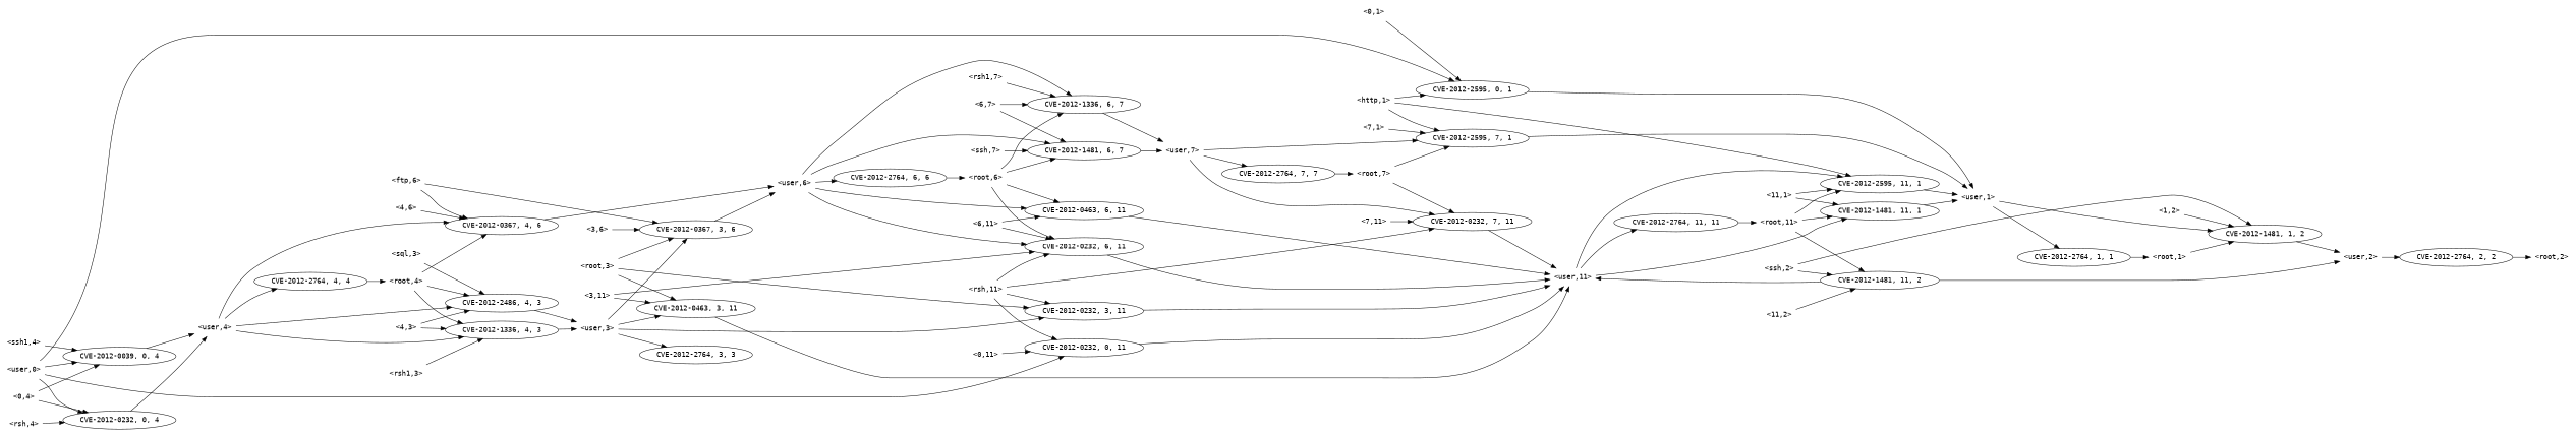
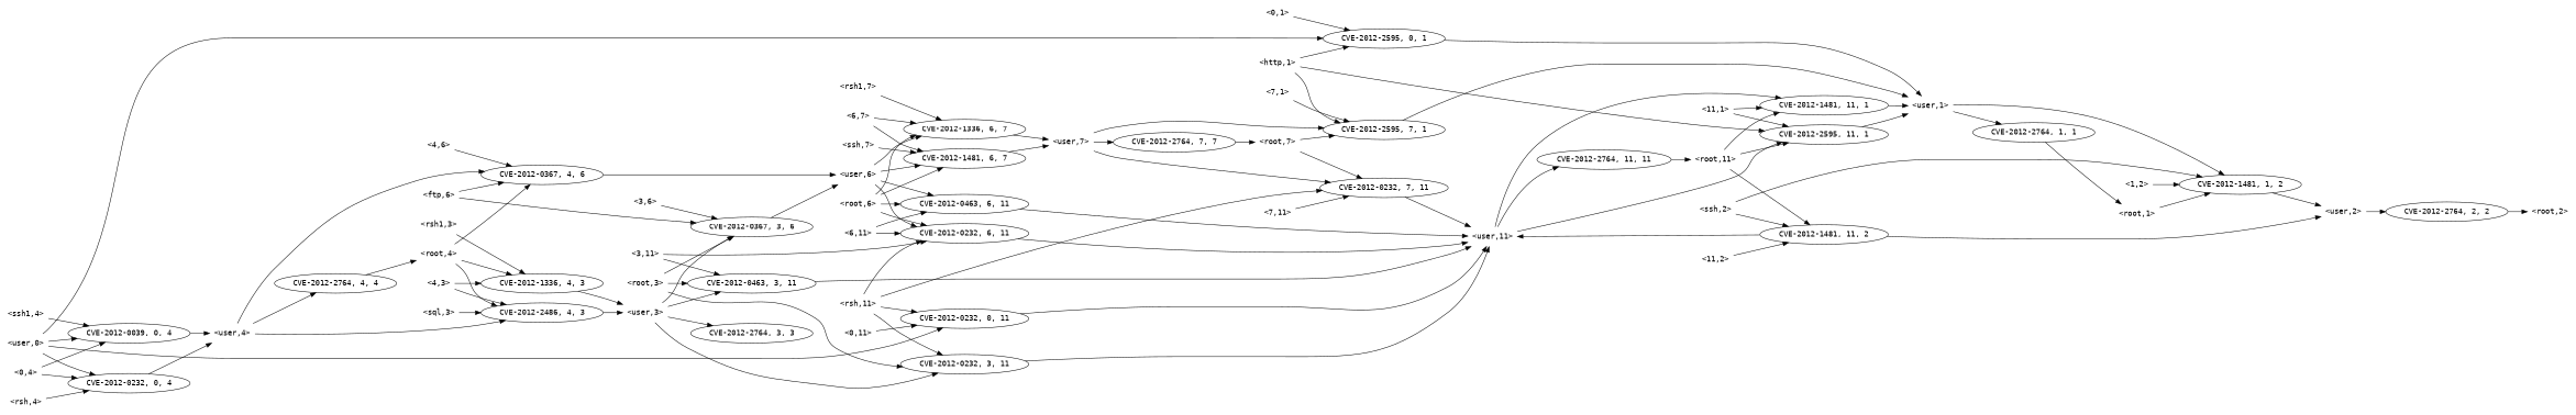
  strict digraph {
    fontname="DejaVu Sans Mono"
    rankdir=LR
    node [fontname="DejaVu Sans Mono" shape=plaintext]
    edge [fontname="DejaVu Sans Mono"]
    "<rsh,4>" [height=0.5 width=0.81944]
    n2 [height=0.5 label=<CVE-2012-0232, 0, 4> width=2.4499 shape=""]
    "<user,4>" [height=0.5 width=0.91667]
    n4 [height=0.5 label=<CVE-2012-0367, 4, 6> width=2.4499 shape=""]
    n5 [height=0.5 label=<CVE-2012-2486, 4, 3> width=2.4499 shape=""]
    n6 [height=0.5 label=<CVE-2012-1336, 4, 3> width=2.4499 shape=""]
    n7 [height=0.5 label=<CVE-2012-2764, 4, 4> width=2.4499 shape=""]
    "<user,6>" [height=0.5 width=0.91667]
    "<user,3>" [height=0.5 width=0.91667]
    "<root,4>" [height=0.5 width=0.89583]
    "<3,11>" [height=0.5 width=0.78472]
    n12 [height=0.5 label=<CVE-2012-0463, 3, 11> width=2.5686 shape=""]
    n13 [height=0.5 label=<CVE-2012-0232, 6, 11> width=2.5686 shape=""]
    "<user,11>" [height=0.5 width=1.0069]
    n15 [height=0.5 label=<CVE-2012-0232, 3, 11> width=2.5686 shape=""]
    n16 [height=0.5 label=<CVE-2012-2595, 11, 1> width=2.5686 shape=""]
    n17 [height=0.5 label=<CVE-2012-1481, 11, 1> width=2.5686 shape=""]
    n18 [height=0.5 label=<CVE-2012-2764, 11, 11> width=2.7013 shape=""]
    "<user,1>" [height=0.5 width=0.91667]
    n20 [height=0.5 label=<CVE-2012-1481, 11, 2> width=2.5686 shape=""]
    "<user,2>" [height=0.5 width=0.91667]
    "<root,11>" [height=0.5 width=1]
    "<root,3>" [height=0.5 width=0.89583]
    n24 [height=0.5 label=<CVE-2012-0367, 3, 6> width=2.4499 shape=""]
    n25 [height=0.5 label=<CVE-2012-1481, 6, 7> width=2.4499 shape=""]
    n26 [height=0.5 label=<CVE-2012-0463, 6, 11> width=2.5686 shape=""]
-   n27 [height=0.5 label=<CVE-2012-2764, 6, 6> width=2.4499 shape=""]
    n28 [height=0.5 label=<CVE-2012-1336, 6, 7> width=2.4499 shape=""]
    "<user,7>" [height=0.5 width=0.91667]
    "<root,6>" [height=0.5 width=0.89583]
    "<0,1>" [height=0.5 width=0.75]
    n32 [height=0.5 label=<CVE-2012-2595, 0, 1> width=2.4499 shape=""]
    n33 [height=0.5 label=<CVE-2012-1481, 1, 2> width=2.4499 shape=""]
    n34 [height=0.5 label=<CVE-2012-2764, 1, 1> width=2.4499 shape=""]
    "<root,1>" [height=0.5 width=0.89583]
    "<ssh,7>" [height=0.5 width=0.84028]
    n37 [height=0.5 label=<CVE-2012-0232, 7, 11> width=2.5686 shape=""]
    n38 [height=0.5 label=<CVE-2012-2595, 7, 1> width=2.4499 shape=""]
    n39 [height=0.5 label=<CVE-2012-2764, 7, 7> width=2.4499 shape=""]
    "<root,7>" [height=0.5 width=0.89583]
    "<http,1>" [height=0.5 width=0.89583]
    n42 [height=0.5 label=<CVE-2012-2764, 2, 2> width=2.4499 shape=""]
    "<root,2>" [height=0.5 width=0.89583]
    n44 [height=0.5 label=<CVE-2012-2764, 3, 3> width=2.4499 shape=""]
    "<ftp,6>" [height=0.5 width=0.8125]
    "<sql,3>" [height=0.5 width=0.8125]
    "<7,1>" [height=0.5 width=0.75]
    "<11,2>" [height=0.5 width=0.78472]
    "<3,6>" [height=0.5 width=0.75]
    "<4,6>" [height=0.5 width=0.75]
    "<7,11>" [height=0.5 width=0.78472]
    "<0,11>" [height=0.5 width=0.78472]
    n53 [height=0.5 label=<CVE-2012-0232, 0, 11> width=2.5686 shape=""]
    "<6,7>" [height=0.5 width=0.75]
    "<rsh1,3>" [height=0.5 width=0.92361]
    "<rsh1,7>" [height=0.5 width=0.92361]
    "<ssh,2>" [height=0.5 width=0.84028]
    "<0,4>" [height=0.5 width=0.75]
    n59 [height=0.5 label=<CVE-2012-0039, 0, 4> width=2.4499 shape=""]
    "<4,3>" [height=0.5 width=0.75]
    "<11,1>" [height=0.5 width=0.78472]
    "<ssh1,4>" [height=0.5 width=0.94444]
    "<user,0>" [height=0.5 width=0.91667]
    "<1,2>" [height=0.5 width=0.75]
    "<6,11>" [height=0.5 width=0.78472]
    "<rsh,11>" [height=0.5 width=0.92361]
    "<rsh,4>" -> n2
    n2 -> "<user,4>"
    "<user,4>" -> n4
    "<user,4>" -> n5
-   "<user,4>" -> n6
    "<user,4>" -> n7
    n4 -> "<user,6>"
    n5 -> "<user,3>"
    n6 -> "<user,3>"
    n7 -> "<root,4>"
    "<user,6>" -> n13
    "<user,6>" -> n25
    "<user,6>" -> n26
-   "<user,6>" -> n27
    "<user,6>" -> n28
    "<user,3>" -> n12
    "<user,3>" -> n15
    "<user,3>" -> n24
    "<user,3>" -> n44
    "<root,4>" -> n4
    "<root,4>" -> n5
    "<root,4>" -> n6
    "<3,11>" -> n12
    "<3,11>" -> n13
    n12 -> "<user,11>"
    n13 -> "<user,11>"
    "<user,11>" -> n16
    "<user,11>" -> n17
    "<user,11>" -> n18
    n15 -> "<user,11>"
    n16 -> "<user,1>"
    n17 -> "<user,1>"
    n18 -> "<root,11>"
    "<user,1>" -> n33
    "<user,1>" -> n34
    n20 -> "<user,11>"
    n20 -> "<user,2>"
    "<user,2>" -> n42
    "<root,11>" -> n16
    "<root,11>" -> n17
    "<root,11>" -> n20
    "<root,3>" -> n12
    "<root,3>" -> n15
    "<root,3>" -> n24
    n24 -> "<user,6>"
    n25 -> "<user,7>"
    n26 -> "<user,11>"
-   n27 -> "<root,6>"
    n28 -> "<user,7>"
    "<user,7>" -> n37
    "<user,7>" -> n38
    "<user,7>" -> n39
    "<root,6>" -> n13
    "<root,6>" -> n25
    "<root,6>" -> n26
    "<root,6>" -> n28
    "<0,1>" -> n32
    n32 -> "<user,1>"
    n33 -> "<user,2>"
    n34 -> "<root,1>"
    "<root,1>" -> n33
    "<ssh,7>" -> n25
    n37 -> "<user,11>"
    n38 -> "<user,1>"
    n39 -> "<root,7>"
    "<root,7>" -> n37
    "<root,7>" -> n38
    "<http,1>" -> n16
    "<http,1>" -> n32
    "<http,1>" -> n38
    n42 -> "<root,2>"
    "<ftp,6>" -> n4
    "<ftp,6>" -> n24
    "<sql,3>" -> n5
    "<7,1>" -> n38
    "<11,2>" -> n20
    "<3,6>" -> n24
    "<4,6>" -> n4
    "<7,11>" -> n37
    "<0,11>" -> n53
    n53 -> "<user,11>"
    "<6,7>" -> n25
    "<6,7>" -> n28
    "<rsh1,3>" -> n6
    "<rsh1,7>" -> n28
    "<ssh,2>" -> n20
    "<ssh,2>" -> n33
    "<0,4>" -> n2
    "<0,4>" -> n59
    n59 -> "<user,4>"
    "<4,3>" -> n5
    "<4,3>" -> n6
    "<11,1>" -> n16
    "<11,1>" -> n17
    "<ssh1,4>" -> n59
    "<user,0>" -> n2
    "<user,0>" -> n32
    "<user,0>" -> n53
    "<user,0>" -> n59
    "<1,2>" -> n33
    "<6,11>" -> n13
    "<6,11>" -> n26
    "<rsh,11>" -> n13
    "<rsh,11>" -> n15
    "<rsh,11>" -> n37
    "<rsh,11>" -> n53
  }
